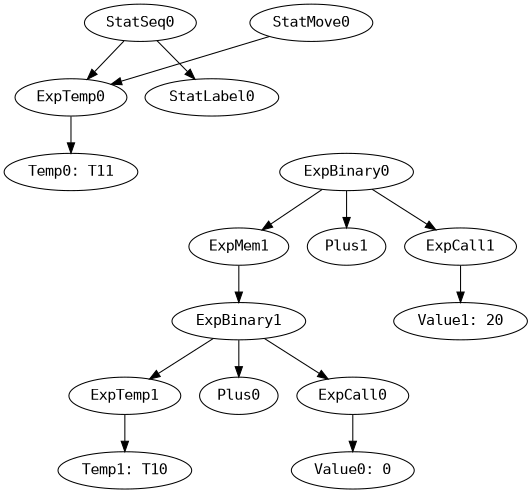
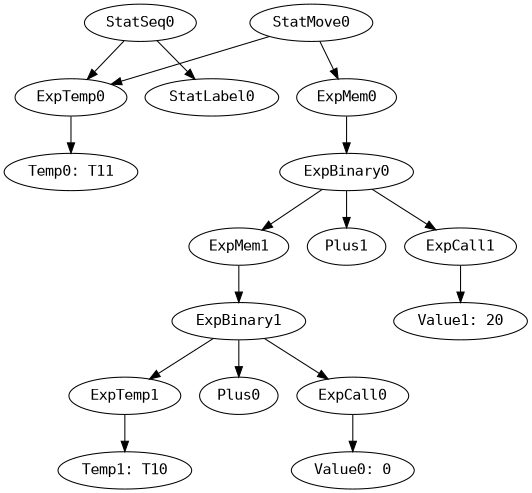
  digraph {
    fontname="DejaVu Sans Mono"
    ordering=out
    node [fontname="DejaVu Sans Mono"]
    edge [fontname="DejaVu Sans Mono"]
    StatMove0
    ExpTemp0
+   ExpMem0
    "Temp0: T11"
    ExpBinary0
    ExpMem1
    Plus1
    ExpCall1
    ExpBinary1
    "Value1: 20"
    ExpTemp1
    Plus0
    ExpCall0
    StatSeq0
    StatLabel0
    "Temp1: T10"
    "Value0: 0"
    StatMove0 -> ExpTemp0
+   StatMove0 -> ExpMem0
    ExpTemp0 -> "Temp0: T11"
+   ExpMem0 -> ExpBinary0
    ExpBinary0 -> ExpMem1
    ExpBinary0 -> Plus1
    ExpBinary0 -> ExpCall1
    ExpMem1 -> ExpBinary1
    ExpCall1 -> "Value1: 20"
    ExpBinary1 -> ExpTemp1
    ExpBinary1 -> Plus0
    ExpBinary1 -> ExpCall0
    ExpTemp1 -> "Temp1: T10"
    ExpCall0 -> "Value0: 0"
    StatSeq0 -> ExpTemp0
    StatSeq0 -> StatLabel0
  }
